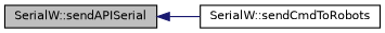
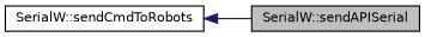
  digraph {
    rankdir=LR
    node [color=black fontname=Helvetica fontsize=10 shape=record style=filled]
    n1 [fillcolor=grey75 fontcolor=black height=0.2 label="SerialW::sendAPISerial" width=0.4]
    n2 [fillcolor=white height=0.2 label="SerialW::sendCmdToRobots" width=0.4]
-   n1 -> n2 [color=midnightblue dir=back fontname=Helvetica fontsize=10 labelfontname=Helvetica labelfontsize=10 style=solid]
+   n2 -> n1 [color=midnightblue dir=back fontname=Helvetica fontsize=10 labelfontname=Helvetica labelfontsize=10 style=solid]
  }
